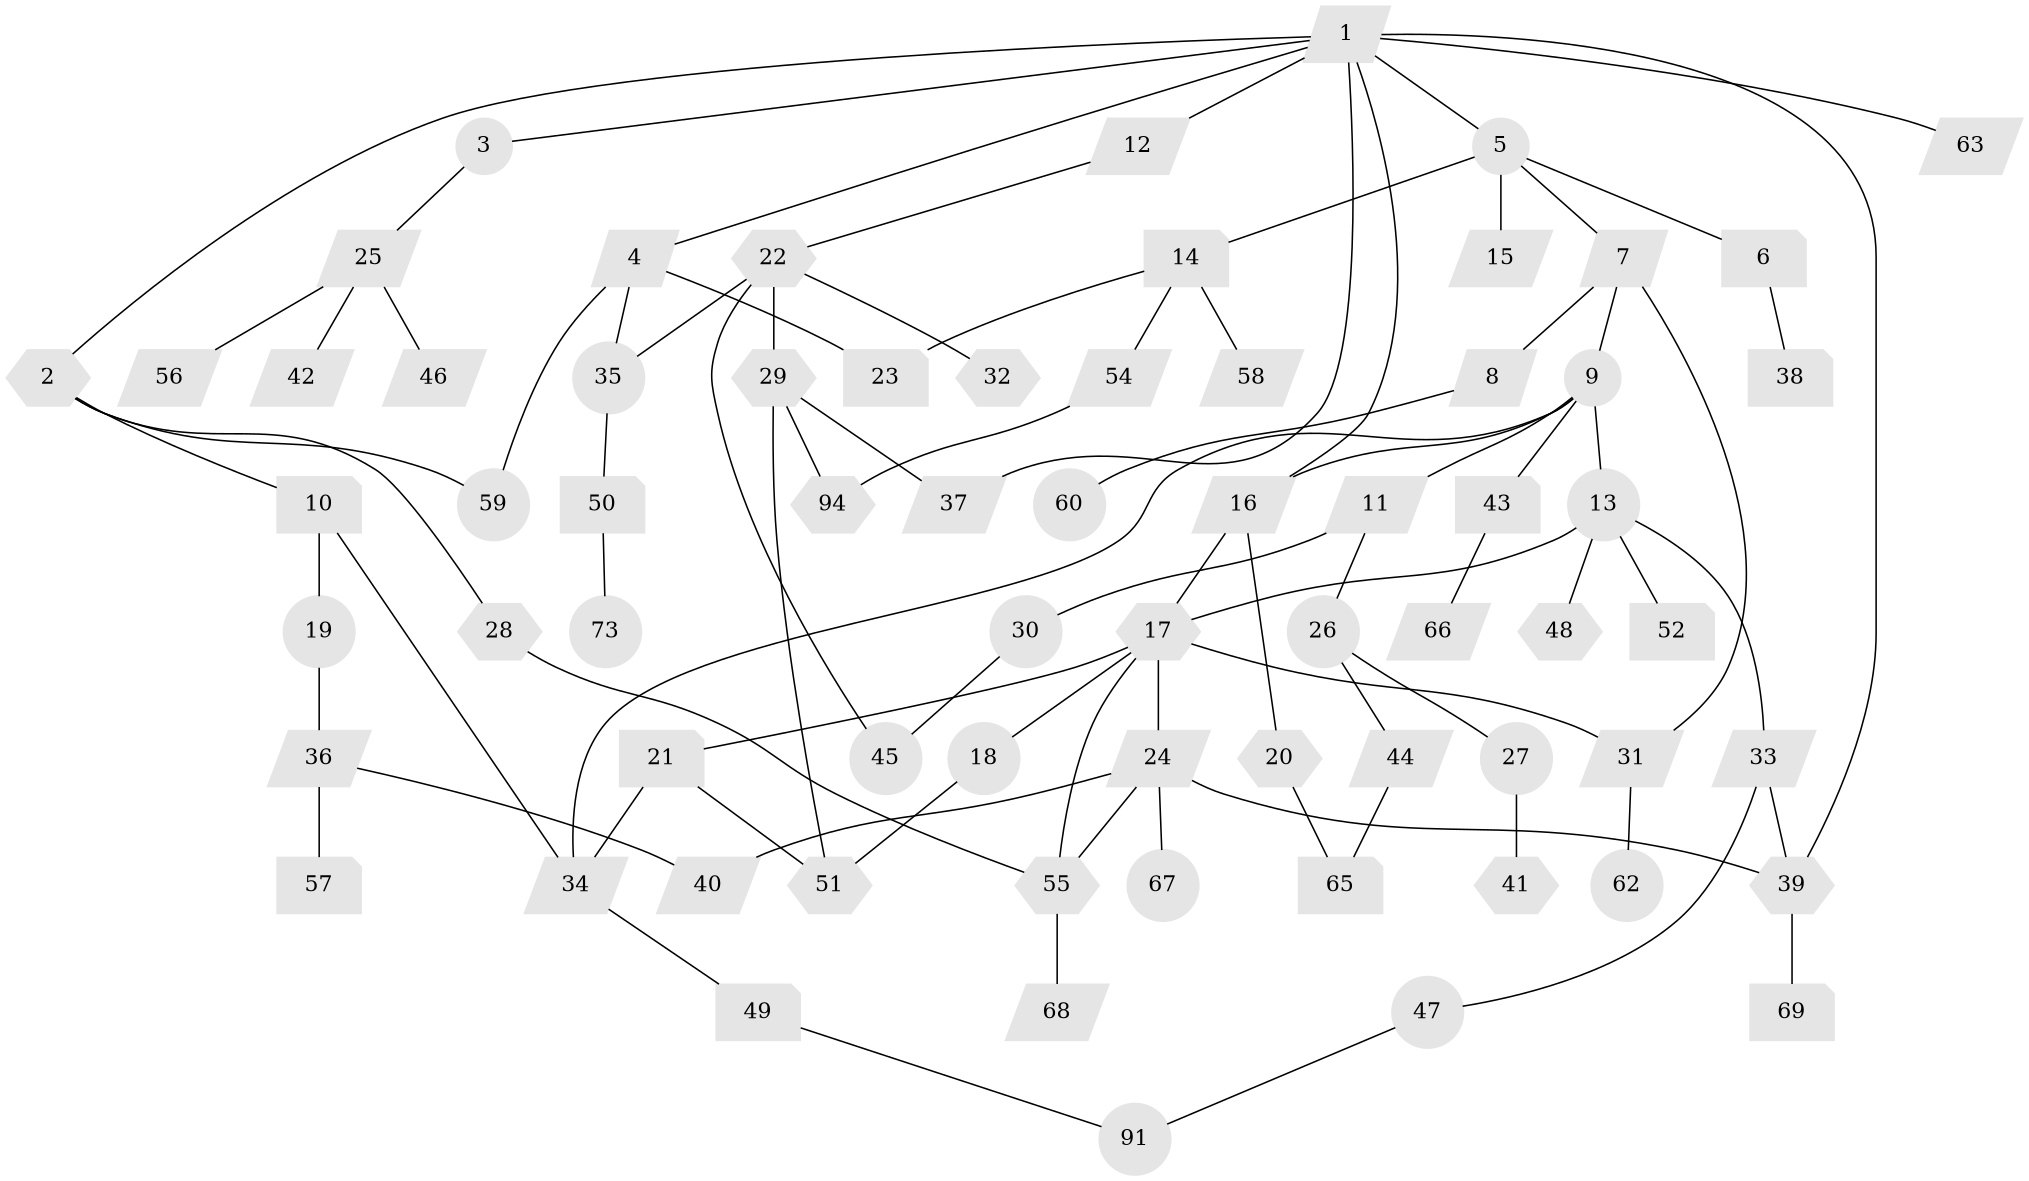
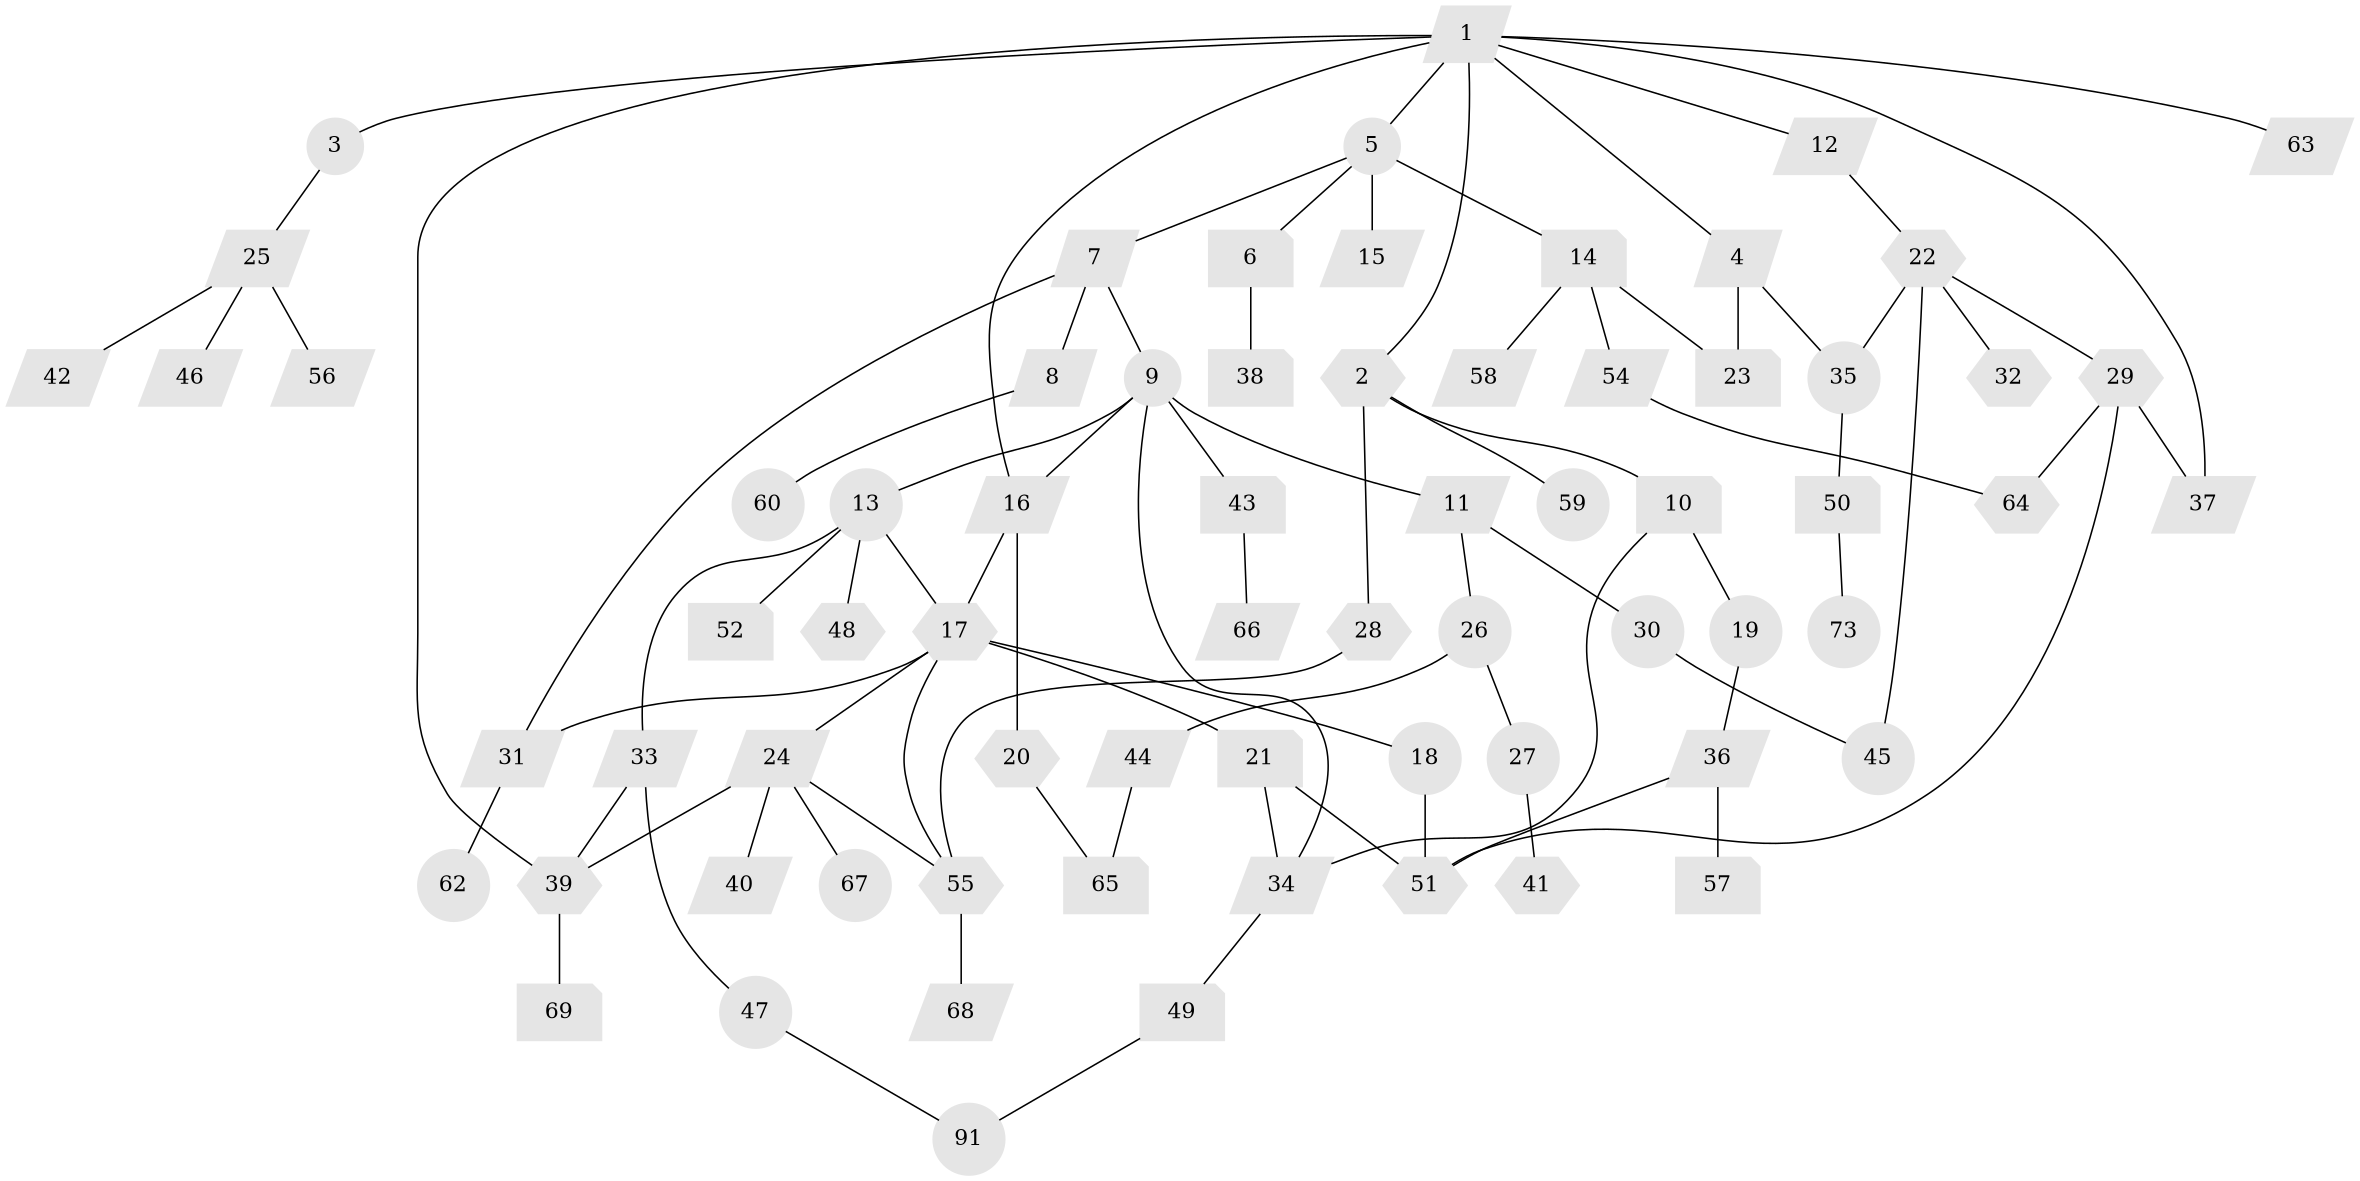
  graph {
    node [color=gray90 shape=parallelogram style=filled]
    2 [shape=hexagon]
    1
    3 [shape=circle]
    4
    5 [shape=circle]
    12
    16
    37
    39 [shape=hexagon]
    63
    10 [shape=note]
    28 [shape=hexagon]
    59 [shape=circle]
    25
    23 [shape=note]
    35 [shape=circle]
    6 [shape=note]
    7
    14 [shape=note]
    15
    22 [shape=hexagon]
    17 [shape=hexagon]
    20 [shape=hexagon]
    69 [shape=note]
    34
    19 [shape=circle]
    55 [shape=hexagon]
    42
    46
    56
    50 [shape=note]
    38 [shape=note]
    8
    9 [shape=circle]
    31
    54
    58
    60 [shape=circle]
    11
    13 [shape=circle]
    43 [shape=note]
    62 [shape=circle]
    26 [shape=circle]
    30 [shape=circle]
    33
    48 [shape=hexagon]
    52 [shape=note]
    49 [shape=note]
    66
    36
    27 [shape=circle]
    44
    45 [shape=circle]
    18 [shape=circle]
    21 [shape=note]
    24
    29 [shape=hexagon]
    32 [shape=hexagon]
    47 [shape=circle]
-   64 [shape=hexagon label=94]
+   64 [shape=hexagon]
    65 [shape=note]
    51 [shape=hexagon]
    40
    67 [shape=circle]
    68
    57 [shape=note]
    41 [shape=hexagon]
    n68 [label=91 shape=circle]
    n69 [label=73 shape=circle]
    2 -- 10
    2 -- 28
    2 -- 59
    1 -- 2
    1 -- 3
    1 -- 4
    1 -- 5
    1 -- 12
    1 -- 16
    1 -- 37
    1 -- 39
    1 -- 63
    3 -- 25
-   4 -- 59
    4 -- 23
    4 -- 35
    5 -- 6
    5 -- 7
    5 -- 14
    5 -- 15
    12 -- 22
    16 -- 17
    16 -- 20
    39 -- 69
    10 -- 34
    10 -- 19
    28 -- 55
    25 -- 42
    25 -- 46
    25 -- 56
    35 -- 50
    6 -- 38
    7 -- 8
    7 -- 9
    7 -- 31
    14 -- 23
    14 -- 54
    14 -- 58
    22 -- 35
    22 -- 45
    22 -- 29
    22 -- 32
    17 -- 55
    17 -- 31
    17 -- 18
    17 -- 21
    17 -- 24
    20 -- 65
    34 -- 49
    19 -- 36
    55 -- 68
    50 -- n69
    8 -- 60
    9 -- 16
    9 -- 34
    9 -- 11
    9 -- 13
    9 -- 43
    31 -- 62
    54 -- 64
    11 -- 26
    11 -- 30
    13 -- 17
    13 -- 33
    13 -- 48
    13 -- 52
    43 -- 66
    26 -- 27
    26 -- 44
    30 -- 45
    33 -- 39
    33 -- 47
    49 -- n68
-   36 -- 40
+   36 -- 51
    36 -- 57
    27 -- 41
    44 -- 65
    18 -- 51
    21 -- 34
    21 -- 51
    24 -- 39
    24 -- 55
    24 -- 40
    24 -- 67
    29 -- 37
    29 -- 64
    29 -- 51
    47 -- n68
  }
